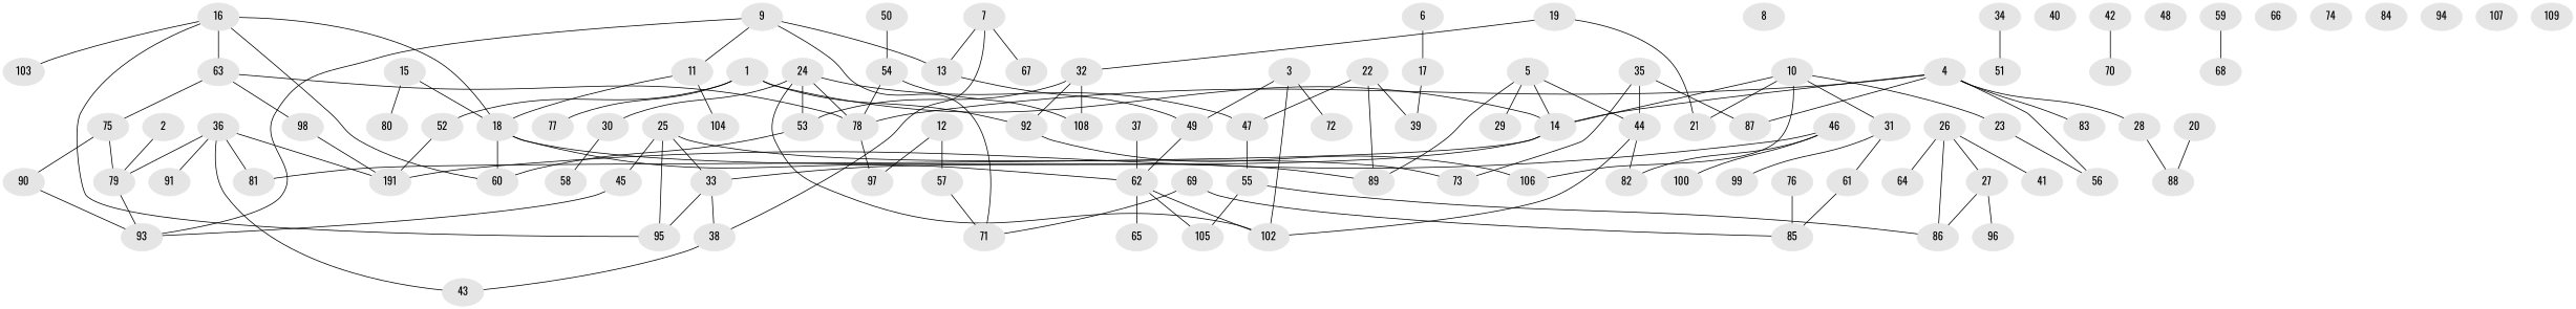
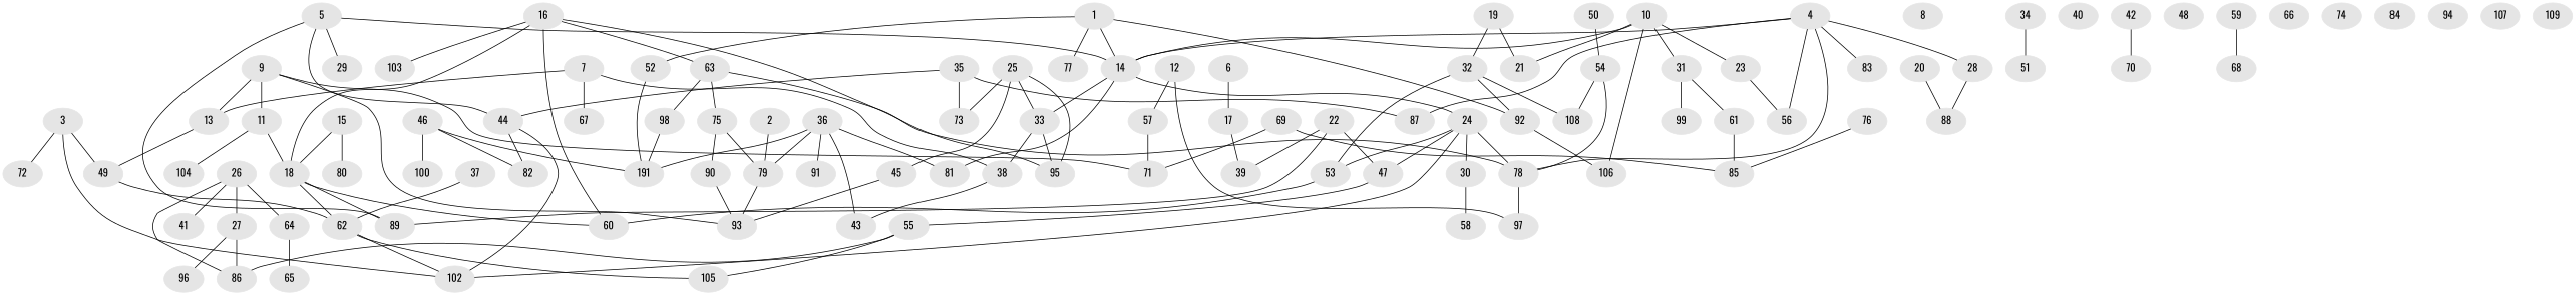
  graph {
    fontname=Oswald
    node [color=gray90 fontname=Oswald style=filled]
    edge [fontname=Oswald]
    1
    14
    52
    77
    92
    24
    33
    81
    n9 [label=191]
    106
    2
    79
    93
    3
    49
    72
    102
    62
    4
    28
    56
    78
    83
    87
    88
    97
    5
    29
    44
    89
    82
    6
    17
    39
    7
    13
    38
    67
    43
    8
    9
    11
    71
    18
    104
    10
    21
    23
    31
    61
    99
    60
    12
    57
    47
    30
    53
    95
    15
    80
    16
    63
    103
    75
    98
    105
    19
    32
    108
    20
    22
    55
    86
    58
    25
    45
    73
    26
    27
    41
    64
    96
    65
    85
    34
    51
    35
    36
    91
    37
    40
    42
    70
    46
    100
    48
    50
    54
    59
    68
    90
    66
    69
    74
    76
    84
    94
    107
    109
    1 -- 14
    1 -- 52
    1 -- 77
    1 -- 92
+   14 -- 24
    14 -- 33
    14 -- 81
    52 -- n9
    92 -- 106
    24 -- 102
    24 -- 78
    24 -- 47
    24 -- 30
    24 -- 53
    33 -- 38
    33 -- 95
    2 -- 79
    79 -- 93
    3 -- 49
    3 -- 72
    3 -- 102
    49 -- 62
    62 -- 102
    62 -- 105
    4 -- 14
    4 -- 28
    4 -- 56
    4 -- 78
    4 -- 83
    4 -- 87
    28 -- 88
    78 -- 97
    5 -- 14
    5 -- 29
    5 -- 44
    5 -- 89
    44 -- 102
    44 -- 82
    6 -- 17
    17 -- 39
    7 -- 13
    7 -- 38
    7 -- 67
    13 -- 49
    38 -- 43
    9 -- 93
    9 -- 13
    9 -- 11
    9 -- 71
    11 -- 18
    11 -- 104
    18 -- 62
    18 -- 89
    18 -- 60
    10 -- 14
    10 -- 106
    10 -- 21
    10 -- 23
    10 -- 31
    23 -- 56
    31 -- 61
    31 -- 99
    61 -- 85
    12 -- 97
    12 -- 57
    57 -- 71
    47 -- 55
    30 -- 58
    53 -- 60
    15 -- 18
    15 -- 80
    16 -- 18
    16 -- 60
    16 -- 95
    16 -- 63
    16 -- 103
    63 -- 78
    63 -- 75
    63 -- 98
    75 -- 79
    75 -- 90
    98 -- n9
    19 -- 21
    19 -- 32
    32 -- 92
    32 -- 53
    32 -- 108
    20 -- 88
    22 -- 89
    22 -- 39
    22 -- 47
    55 -- 105
    55 -- 86
    25 -- 33
    25 -- 95
    25 -- 45
    25 -- 73
    45 -- 93
    26 -- 86
    26 -- 27
    26 -- 41
    26 -- 64
    27 -- 86
    27 -- 96
-   62 -- 65
+   64 -- 65
    34 -- 51
    35 -- 87
    35 -- 44
    35 -- 73
    36 -- 81
    36 -- n9
    36 -- 79
    36 -- 43
    36 -- 91
    37 -- 62
    42 -- 70
    46 -- n9
    46 -- 82
    46 -- 100
    50 -- 54
    54 -- 78
    54 -- 108
    59 -- 68
    90 -- 93
    69 -- 71
    69 -- 85
    76 -- 85
  }
